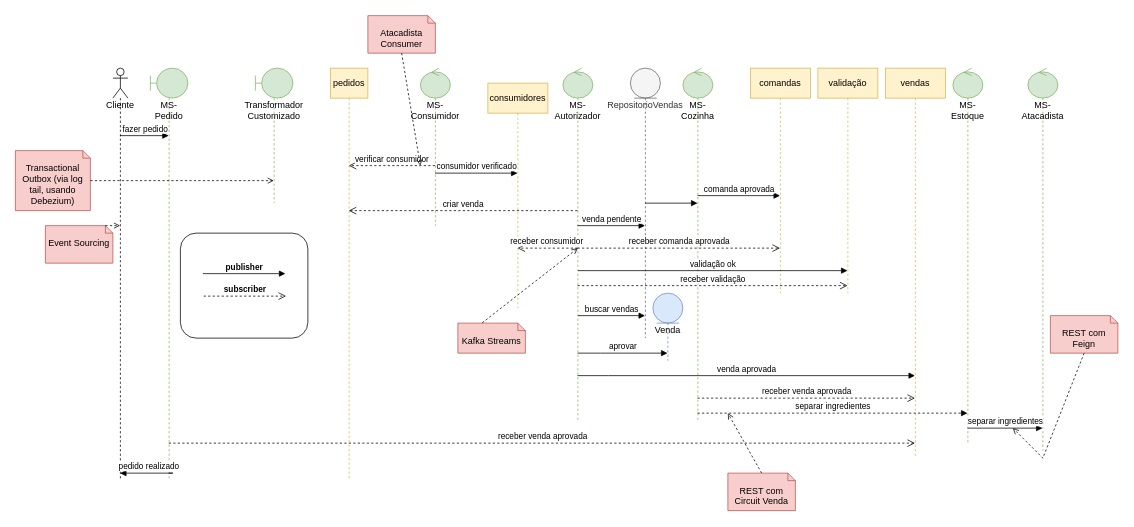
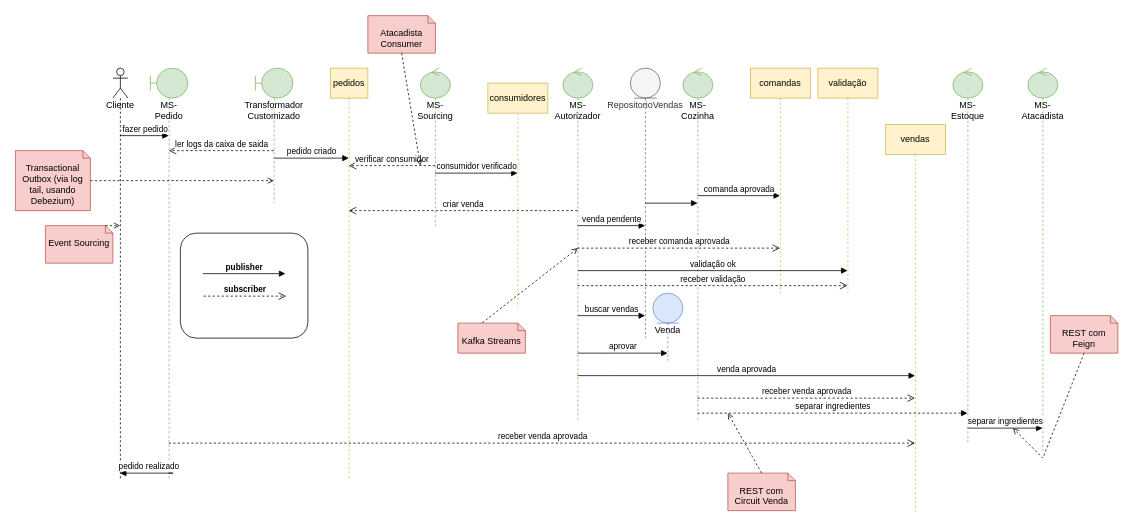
  <mxCell id="0" />
  <mxCell id="1" parent="0" />
  <mxCell id="2" value="" style="rounded=1;whiteSpace=wrap;html=1;" parent="1" vertex="1"><mxGeometry x="240" y="310" width="170" height="140" as="geometry" /></mxCell>
  <mxCell id="3" value="Cliente" style="shape=umlLifeline;participant=umlActor;perimeter=lifelinePerimeter;whiteSpace=wrap;html=1;container=1;collapsible=0;recursiveResize=0;verticalAlign=top;spacingTop=36;outlineConnect=0;" parent="1" vertex="1"><mxGeometry x="150" y="90" width="20" height="550" as="geometry" /></mxCell>
  <mxCell id="4" value="MS-Pedido" style="shape=umlLifeline;participant=umlBoundary;perimeter=lifelinePerimeter;whiteSpace=wrap;html=1;container=1;collapsible=0;recursiveResize=0;verticalAlign=top;spacingTop=36;outlineConnect=0;fillColor=#d5e8d4;strokeColor=#82b366;" parent="1" vertex="1"><mxGeometry x="200" y="90" width="50" height="550" as="geometry" /></mxCell>
  <mxCell id="5" value="pedidos" style="shape=umlLifeline;perimeter=lifelinePerimeter;whiteSpace=wrap;html=1;container=1;collapsible=0;recursiveResize=0;outlineConnect=0;fillColor=#fff2cc;strokeColor=#d6b656;" parent="1" vertex="1"><mxGeometry x="440" y="90" width="50" height="550" as="geometry" /></mxCell>
- <mxCell id="6" value="MS-Consumidor" style="shape=umlLifeline;participant=umlControl;perimeter=lifelinePerimeter;whiteSpace=wrap;html=1;container=1;collapsible=0;recursiveResize=0;verticalAlign=top;spacingTop=36;outlineConnect=0;fillColor=#d5e8d4;strokeColor=#82b366;" parent="1" vertex="1"><mxGeometry x="560" y="90" width="40" height="210" as="geometry" /></mxCell>
+ <mxCell id="6" value="MS-Sourcing" style="shape=umlLifeline;participant=umlControl;perimeter=lifelinePerimeter;whiteSpace=wrap;html=1;container=1;collapsible=0;recursiveResize=0;verticalAlign=top;spacingTop=36;outlineConnect=0;fillColor=#d5e8d4;strokeColor=#82b366;" parent="1" vertex="1"><mxGeometry x="560" y="90" width="40" height="210" as="geometry" /></mxCell>
  <mxCell id="7" value="consumidores" style="shape=umlLifeline;perimeter=lifelinePerimeter;whiteSpace=wrap;html=1;container=1;collapsible=0;recursiveResize=0;outlineConnect=0;fillColor=#fff2cc;strokeColor=#d6b656;" parent="1" vertex="1"><mxGeometry x="650" y="110" width="80" height="300" as="geometry" /></mxCell>
  <mxCell id="8" value="MS-Autorizador" style="shape=umlLifeline;participant=umlControl;perimeter=lifelinePerimeter;whiteSpace=wrap;html=1;container=1;collapsible=0;recursiveResize=0;verticalAlign=top;spacingTop=36;outlineConnect=0;fillColor=#d5e8d4;strokeColor=#82b366;" parent="1" vertex="1"><mxGeometry x="750" y="90" width="40" height="470" as="geometry" /></mxCell>
  <mxCell id="9" value="RepositorioVendas" style="shape=umlLifeline;participant=umlEntity;perimeter=lifelinePerimeter;whiteSpace=wrap;html=1;container=1;collapsible=0;recursiveResize=0;verticalAlign=top;spacingTop=36;outlineConnect=0;fillColor=#f5f5f5;strokeColor=#666666;fontColor=#333333;" parent="1" vertex="1"><mxGeometry x="840" y="90" width="40" height="360" as="geometry" /></mxCell>
  <mxCell id="10" value="MS-Cozinha" style="shape=umlLifeline;participant=umlControl;perimeter=lifelinePerimeter;whiteSpace=wrap;html=1;container=1;collapsible=0;recursiveResize=0;verticalAlign=top;spacingTop=36;outlineConnect=0;fillColor=#d5e8d4;strokeColor=#82b366;" parent="1" vertex="1"><mxGeometry x="910" y="90" width="40" height="470" as="geometry" /></mxCell>
  <mxCell id="11" value="comandas" style="shape=umlLifeline;perimeter=lifelinePerimeter;whiteSpace=wrap;html=1;container=1;collapsible=0;recursiveResize=0;outlineConnect=0;fillColor=#fff2cc;strokeColor=#d6b656;" parent="1" vertex="1"><mxGeometry x="1000" y="90" width="80" height="300" as="geometry" /></mxCell>
  <mxCell id="12" value="validação" style="shape=umlLifeline;perimeter=lifelinePerimeter;whiteSpace=wrap;html=1;container=1;collapsible=0;recursiveResize=0;outlineConnect=0;fillColor=#fff2cc;strokeColor=#d6b656;" parent="1" vertex="1"><mxGeometry x="1090" y="90" width="80" height="300" as="geometry" /></mxCell>
  <mxCell id="13" value="fazer pedido" style="html=1;verticalAlign=bottom;endArrow=block;rounded=0;" parent="1" source="3" target="4" edge="1"><mxGeometry width="80" relative="1" as="geometry"><mxPoint x="670" y="360" as="sourcePoint" /><mxPoint x="390" y="360" as="targetPoint" /><Array as="points"><mxPoint x="220" y="180" /></Array></mxGeometry></mxCell>
+ <mxCell id="14" value="pedido criado" style="html=1;verticalAlign=bottom;endArrow=block;rounded=0;" parent="1" source="36" target="5" edge="1"><mxGeometry width="80" relative="1" as="geometry"><mxPoint x="339.833" y="210" as="sourcePoint" /><mxPoint x="404.5" y="210" as="targetPoint" /><Array as="points"><mxPoint x="420" y="210" /><mxPoint x="450" y="210" /></Array></mxGeometry></mxCell>
  <mxCell id="15" value="verificar consumidor" style="html=1;verticalAlign=bottom;endArrow=open;dashed=1;endSize=8;rounded=0;" parent="1" source="6" target="5" edge="1"><mxGeometry relative="1" as="geometry"><mxPoint x="750" y="260" as="sourcePoint" /><mxPoint x="670" y="260" as="targetPoint" /><Array as="points"><mxPoint x="490" y="220" /></Array></mxGeometry></mxCell>
  <mxCell id="16" value="consumidor verificado" style="html=1;verticalAlign=bottom;endArrow=block;rounded=0;" parent="1" source="6" target="7" edge="1"><mxGeometry width="80" relative="1" as="geometry"><mxPoint x="520" y="250" as="sourcePoint" /><mxPoint x="474.5" y="220" as="targetPoint" /><Array as="points"><mxPoint x="610" y="230" /></Array></mxGeometry></mxCell>
  <mxCell id="17" value="comanda aprovada" style="html=1;verticalAlign=bottom;endArrow=block;rounded=0;" parent="1" source="10" target="11" edge="1"><mxGeometry width="80" relative="1" as="geometry"><mxPoint x="880" y="270" as="sourcePoint" /><mxPoint x="609.5" y="250" as="targetPoint" /><Array as="points"><mxPoint x="990" y="260" /></Array></mxGeometry></mxCell>
  <mxCell id="18" value="criar venda" style="html=1;verticalAlign=bottom;endArrow=open;dashed=1;endSize=8;rounded=0;" parent="1" source="8" target="5" edge="1"><mxGeometry relative="1" as="geometry"><mxPoint x="859.5" y="260" as="sourcePoint" /><mxPoint x="474.833" y="260" as="targetPoint" /><Array as="points"><mxPoint x="640" y="280" /></Array></mxGeometry></mxCell>
  <mxCell id="19" value="venda pendente" style="html=1;verticalAlign=bottom;endArrow=block;rounded=0;" parent="1" source="8" target="9" edge="1"><mxGeometry width="80" relative="1" as="geometry"><mxPoint x="680" y="340" as="sourcePoint" /><mxPoint x="609.5" y="250" as="targetPoint" /><Array as="points"><mxPoint x="810" y="300" /></Array></mxGeometry></mxCell>
- <mxCell id="20" value="receber consumidor&amp;nbsp;" style="html=1;verticalAlign=bottom;endArrow=open;dashed=1;endSize=8;rounded=0;" parent="1" source="8" target="7" edge="1"><mxGeometry relative="1" as="geometry"><mxPoint x="774.67" y="440" as="sourcePoint" /><mxPoint x="470.003" y="440" as="targetPoint" /><Array as="points"><mxPoint x="720" y="330" /></Array></mxGeometry></mxCell>
  <mxCell id="21" value="receber comanda aprovada" style="html=1;verticalAlign=bottom;endArrow=open;dashed=1;endSize=8;rounded=0;" parent="1" source="8" target="11" edge="1"><mxGeometry relative="1" as="geometry"><mxPoint x="869.67" y="450" as="sourcePoint" /><mxPoint x="790.003" y="450" as="targetPoint" /><Array as="points"><mxPoint x="910" y="330" /></Array></mxGeometry></mxCell>
  <mxCell id="22" value="Kafka Streams" style="shape=note2;boundedLbl=1;whiteSpace=wrap;html=1;size=10;verticalAlign=top;align=center;fillColor=#f8cecc;strokeColor=#b85450;" parent="1" vertex="1"><mxGeometry x="610" y="430" width="90" height="40" as="geometry" /></mxCell>
  <mxCell id="23" value="" style="html=1;verticalAlign=bottom;labelBackgroundColor=none;endArrow=open;endFill=0;dashed=1;rounded=0;exitX=0.361;exitY=-0.011;exitDx=0;exitDy=0;exitPerimeter=0;" parent="1" source="22" edge="1"><mxGeometry width="160" relative="1" as="geometry"><mxPoint x="550" y="260" as="sourcePoint" /><mxPoint x="770" y="330" as="targetPoint" /></mxGeometry></mxCell>
  <mxCell id="24" value="receber validação" style="html=1;verticalAlign=bottom;endArrow=open;dashed=1;endSize=8;rounded=0;" parent="1" source="8" target="12" edge="1"><mxGeometry relative="1" as="geometry"><mxPoint x="779.833" y="360" as="sourcePoint" /><mxPoint x="1079.5" y="360" as="targetPoint" /><Array as="points"><mxPoint x="840" y="380" /><mxPoint x="950" y="380" /></Array></mxGeometry></mxCell>
  <mxCell id="25" value="validação ok" style="html=1;verticalAlign=bottom;endArrow=block;rounded=0;" parent="1" target="12" edge="1"><mxGeometry width="80" relative="1" as="geometry"><mxPoint x="770.163" y="360" as="sourcePoint" /><mxPoint x="869.83" y="360" as="targetPoint" /><Array as="points"><mxPoint x="790.33" y="360" /></Array></mxGeometry></mxCell>
  <mxCell id="26" value="buscar vendas" style="html=1;verticalAlign=bottom;endArrow=block;rounded=0;" parent="1" target="9" edge="1"><mxGeometry width="80" relative="1" as="geometry"><mxPoint x="770.003" y="420" as="sourcePoint" /><mxPoint x="880" y="420" as="targetPoint" /><Array as="points"><mxPoint x="790.17" y="420" /></Array></mxGeometry></mxCell>
- <mxCell id="27" value="vendas" style="shape=umlLifeline;perimeter=lifelinePerimeter;whiteSpace=wrap;html=1;container=1;collapsible=0;recursiveResize=0;outlineConnect=0;fillColor=#fff2cc;strokeColor=#d6b656;" parent="1" vertex="1"><mxGeometry x="1180" y="90" width="80" height="520" as="geometry" /></mxCell>
+ <mxCell id="27" value="vendas" style="shape=umlLifeline;perimeter=lifelinePerimeter;whiteSpace=wrap;html=1;container=1;collapsible=0;recursiveResize=0;outlineConnect=0;fillColor=#fff2cc;strokeColor=#d6b656;" parent="1" vertex="1"><mxGeometry x="1180" y="165" width="80" height="520" as="geometry" /></mxCell>
  <mxCell id="28" value="Venda" style="shape=umlLifeline;participant=umlEntity;perimeter=lifelinePerimeter;whiteSpace=wrap;html=1;container=1;collapsible=0;recursiveResize=0;verticalAlign=top;spacingTop=36;outlineConnect=0;fillColor=#dae8fc;strokeColor=#6c8ebf;" parent="1" vertex="1"><mxGeometry x="870" y="390" width="40" height="90" as="geometry" /></mxCell>
  <mxCell id="29" value="" style="html=1;verticalAlign=bottom;endArrow=block;rounded=0;" parent="1" source="9" target="10" edge="1"><mxGeometry width="80" relative="1" as="geometry"><mxPoint x="780.003" y="430" as="sourcePoint" /><mxPoint x="890" y="430" as="targetPoint" /></mxGeometry></mxCell>
  <mxCell id="30" value="aprovar" style="html=1;verticalAlign=bottom;endArrow=block;rounded=0;" parent="1" source="8" target="28" edge="1"><mxGeometry width="80" relative="1" as="geometry"><mxPoint x="780.003" y="470" as="sourcePoint" /><mxPoint x="890" y="470" as="targetPoint" /><Array as="points"><mxPoint x="800.17" y="470" /></Array></mxGeometry></mxCell>
  <mxCell id="31" value="venda aprovada" style="html=1;verticalAlign=bottom;endArrow=block;rounded=0;" parent="1" source="8" target="27" edge="1"><mxGeometry width="80" relative="1" as="geometry"><mxPoint x="780.333" y="500" as="sourcePoint" /><mxPoint x="930" y="500" as="targetPoint" /><Array as="points"><mxPoint x="810.67" y="500" /></Array></mxGeometry></mxCell>
  <mxCell id="32" value="receber venda aprovada" style="html=1;verticalAlign=bottom;endArrow=open;dashed=1;endSize=8;rounded=0;" parent="1" source="10" target="27" edge="1"><mxGeometry relative="1" as="geometry"><mxPoint x="910.003" y="590" as="sourcePoint" /><mxPoint x="1329.67" y="590" as="targetPoint" /><Array as="points"><mxPoint x="1170" y="530" /></Array></mxGeometry></mxCell>
  <mxCell id="33" value="receber venda aprovada" style="html=1;verticalAlign=bottom;endArrow=open;dashed=1;endSize=8;rounded=0;" parent="1" source="4" target="27" edge="1"><mxGeometry relative="1" as="geometry"><mxPoint x="490.003" y="550" as="sourcePoint" /><mxPoint x="799.67" y="550" as="targetPoint" /><Array as="points"><mxPoint x="540" y="590" /></Array></mxGeometry></mxCell>
  <mxCell id="34" value="&lt;b&gt;publisher&lt;/b&gt;" style="html=1;verticalAlign=bottom;endArrow=block;rounded=0;" parent="1" edge="1"><mxGeometry width="80" relative="1" as="geometry"><mxPoint x="270" y="364" as="sourcePoint" /><mxPoint x="380" y="364" as="targetPoint" /><Array as="points"><mxPoint x="300.5" y="364" /></Array></mxGeometry></mxCell>
  <mxCell id="35" value="&lt;b&gt;subscriber&lt;/b&gt;" style="html=1;verticalAlign=bottom;endArrow=open;dashed=1;endSize=8;rounded=0;" parent="1" edge="1"><mxGeometry relative="1" as="geometry"><mxPoint x="271" y="394" as="sourcePoint" /><mxPoint x="381" y="394" as="targetPoint" /><Array as="points"><mxPoint x="371.5" y="394" /></Array></mxGeometry></mxCell>
  <mxCell id="36" value="Transformador&lt;br&gt;Customizado" style="shape=umlLifeline;participant=umlBoundary;perimeter=lifelinePerimeter;whiteSpace=wrap;html=1;container=1;collapsible=0;recursiveResize=0;verticalAlign=top;spacingTop=36;outlineConnect=0;fillColor=#d5e8d4;strokeColor=#82b366;" parent="1" vertex="1"><mxGeometry x="340" y="90" width="50" height="180" as="geometry" /></mxCell>
+ <mxCell id="37" value="ler logs da caixa de saida" style="html=1;verticalAlign=bottom;endArrow=open;dashed=1;endSize=8;rounded=0;" parent="1" source="36" target="4" edge="1"><mxGeometry relative="1" as="geometry"><mxPoint x="750" y="640" as="sourcePoint" /><mxPoint x="860" y="640" as="targetPoint" /><Array as="points"><mxPoint x="280" y="200" /></Array></mxGeometry></mxCell>
  <mxCell id="38" value="Transactional&lt;br&gt;Outbox (via log tail, usando Debezium)" style="shape=note2;boundedLbl=1;whiteSpace=wrap;html=1;size=10;verticalAlign=top;align=center;fillColor=#f8cecc;strokeColor=#b85450;" parent="1" vertex="1"><mxGeometry x="20" y="200" width="100" height="80" as="geometry" /></mxCell>
  <mxCell id="39" value="" style="html=1;verticalAlign=bottom;labelBackgroundColor=none;endArrow=open;endFill=0;dashed=1;rounded=0;" parent="1" source="38" target="36" edge="1"><mxGeometry width="160" relative="1" as="geometry"><mxPoint x="652.49" y="439.56" as="sourcePoint" /><mxPoint x="780" y="340" as="targetPoint" /></mxGeometry></mxCell>
  <mxCell id="40" value="Atacadista&lt;br&gt;Consumer" style="shape=note2;boundedLbl=1;whiteSpace=wrap;html=1;size=10;verticalAlign=top;align=center;fillColor=#f8cecc;strokeColor=#b85450;" parent="1" vertex="1"><mxGeometry x="490" y="20" width="90" height="50" as="geometry" /></mxCell>
  <mxCell id="41" value="" style="html=1;verticalAlign=bottom;labelBackgroundColor=none;endArrow=open;endFill=0;dashed=1;rounded=0;exitX=0.5;exitY=1;exitDx=0;exitDy=0;exitPerimeter=0;" parent="1" source="40" edge="1"><mxGeometry width="160" relative="1" as="geometry"><mxPoint x="652.49" y="439.56" as="sourcePoint" /><mxPoint x="560" y="220" as="targetPoint" /></mxGeometry></mxCell>
  <mxCell id="42" value="MS-Estoque" style="shape=umlLifeline;participant=umlControl;perimeter=lifelinePerimeter;whiteSpace=wrap;html=1;container=1;collapsible=0;recursiveResize=0;verticalAlign=top;spacingTop=36;outlineConnect=0;fillColor=#d5e8d4;strokeColor=#82b366;" parent="1" vertex="1"><mxGeometry x="1270" y="90" width="40" height="500" as="geometry" /></mxCell>
  <mxCell id="43" value="separar ingredientes" style="html=1;verticalAlign=bottom;endArrow=block;rounded=0;dashed=1;" parent="1" source="10" target="42" edge="1"><mxGeometry width="80" relative="1" as="geometry"><mxPoint x="970" y="550" as="sourcePoint" /><mxPoint x="1289.5" y="510" as="targetPoint" /><Array as="points"><mxPoint x="1060" y="550" /></Array></mxGeometry></mxCell>
  <mxCell id="44" value="REST com Circuit Venda" style="shape=note2;boundedLbl=1;whiteSpace=wrap;html=1;size=10;verticalAlign=top;align=center;fillColor=#f8cecc;strokeColor=#b85450;" parent="1" vertex="1"><mxGeometry x="970" y="630" width="90" height="50" as="geometry" /></mxCell>
  <mxCell id="45" value="" style="html=1;verticalAlign=bottom;labelBackgroundColor=none;endArrow=open;endFill=0;dashed=1;rounded=0;exitX=0.5;exitY=0;exitDx=0;exitDy=0;exitPerimeter=0;" parent="1" source="44" edge="1"><mxGeometry width="160" relative="1" as="geometry"><mxPoint x="652.49" y="439.56" as="sourcePoint" /><mxPoint x="970" y="550" as="targetPoint" /></mxGeometry></mxCell>
  <mxCell id="46" value="pedido realizado" style="html=1;verticalAlign=bottom;endArrow=block;rounded=0;" parent="1" source="4" target="3" edge="1"><mxGeometry width="80" relative="1" as="geometry"><mxPoint x="474.5" y="610" as="sourcePoint" /><mxPoint x="264.5" y="610" as="targetPoint" /><Array as="points"><mxPoint x="230" y="630" /></Array></mxGeometry></mxCell>
  <mxCell id="47" value="Event Sourcing" style="shape=note2;boundedLbl=1;whiteSpace=wrap;html=1;size=10;verticalAlign=top;align=center;fillColor=#f8cecc;strokeColor=#b85450;" parent="1" vertex="1"><mxGeometry x="60" y="300" width="90" height="50" as="geometry" /></mxCell>
  <mxCell id="48" value="" style="html=1;verticalAlign=bottom;labelBackgroundColor=none;endArrow=open;endFill=0;dashed=1;rounded=0;exitX=0;exitY=0;exitDx=80;exitDy=0;exitPerimeter=0;" parent="1" source="47" target="3" edge="1"><mxGeometry width="160" relative="1" as="geometry"><mxPoint x="145" y="230" as="sourcePoint" /><mxPoint x="374.5" y="230" as="targetPoint" /></mxGeometry></mxCell>
  <mxCell id="49" value="MS-Atacadista" style="shape=umlLifeline;participant=umlControl;perimeter=lifelinePerimeter;whiteSpace=wrap;html=1;container=1;collapsible=0;recursiveResize=0;verticalAlign=top;spacingTop=36;outlineConnect=0;fillColor=#d5e8d4;strokeColor=#82b366;" parent="1" vertex="1"><mxGeometry x="1370" y="90" width="40" height="510" as="geometry" /></mxCell>
  <mxCell id="50" value="separar ingredientes" style="html=1;verticalAlign=bottom;endArrow=block;rounded=0;" parent="1" source="42" target="49" edge="1"><mxGeometry width="80" relative="1" as="geometry"><mxPoint x="939.5" y="560" as="sourcePoint" /><mxPoint x="1299.5" y="560" as="targetPoint" /><Array as="points"><mxPoint x="1310" y="570" /></Array></mxGeometry></mxCell>
  <mxCell id="51" value="REST com Feign" style="shape=note2;boundedLbl=1;whiteSpace=wrap;html=1;size=10;verticalAlign=top;align=center;fillColor=#f8cecc;strokeColor=#b85450;" parent="1" vertex="1"><mxGeometry x="1400" y="420" width="90" height="50" as="geometry" /></mxCell>
  <mxCell id="52" value="" style="html=1;verticalAlign=bottom;labelBackgroundColor=none;endArrow=open;endFill=0;dashed=1;rounded=0;exitX=0.5;exitY=1;exitDx=0;exitDy=0;exitPerimeter=0;" parent="1" source="51" edge="1"><mxGeometry width="160" relative="1" as="geometry"><mxPoint x="1025" y="640" as="sourcePoint" /><mxPoint x="1350" y="570" as="targetPoint" /><Array as="points"><mxPoint x="1390" y="610" /></Array></mxGeometry></mxCell>
